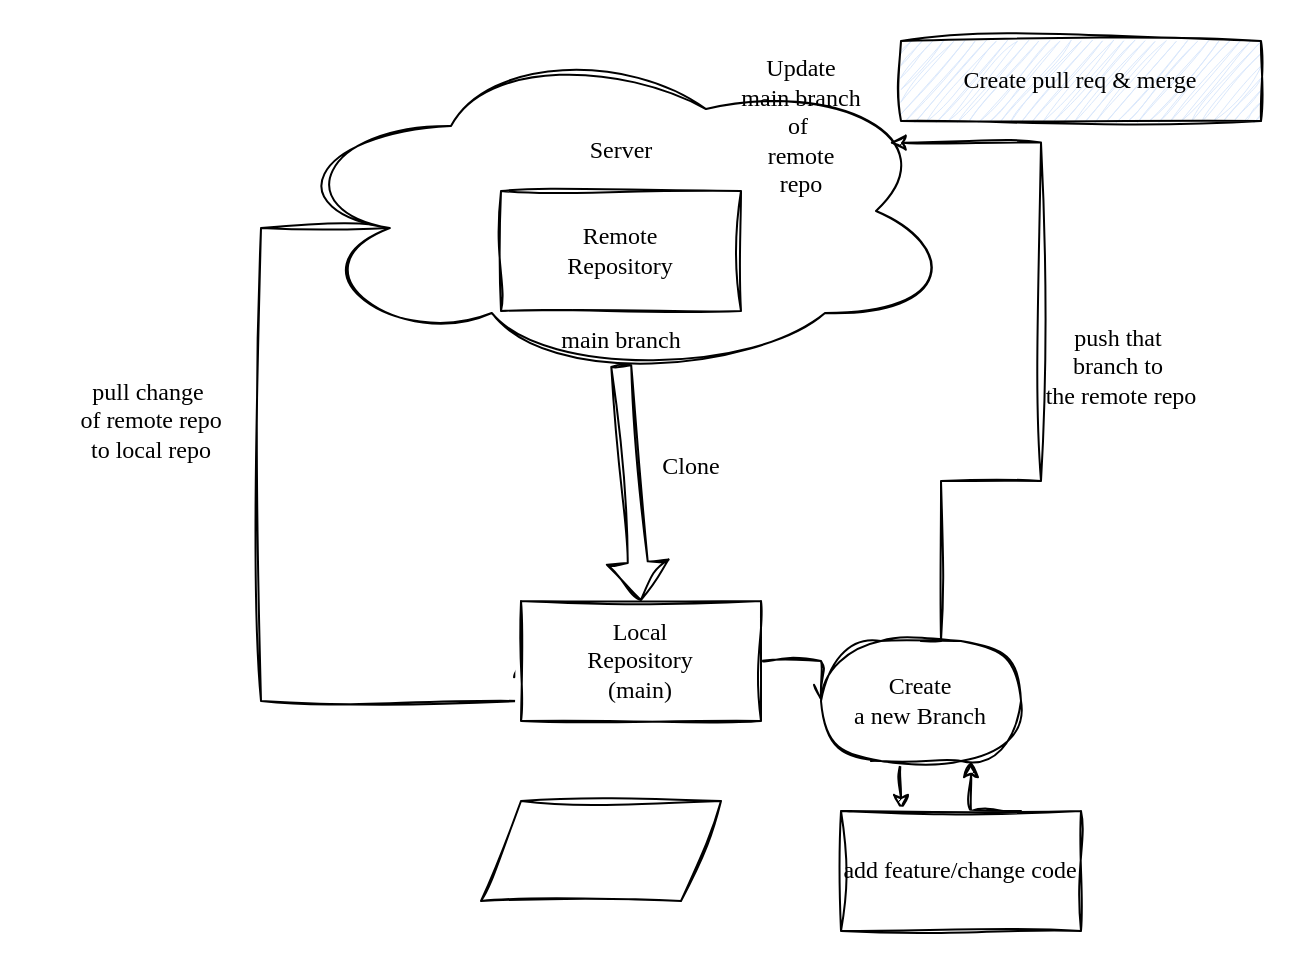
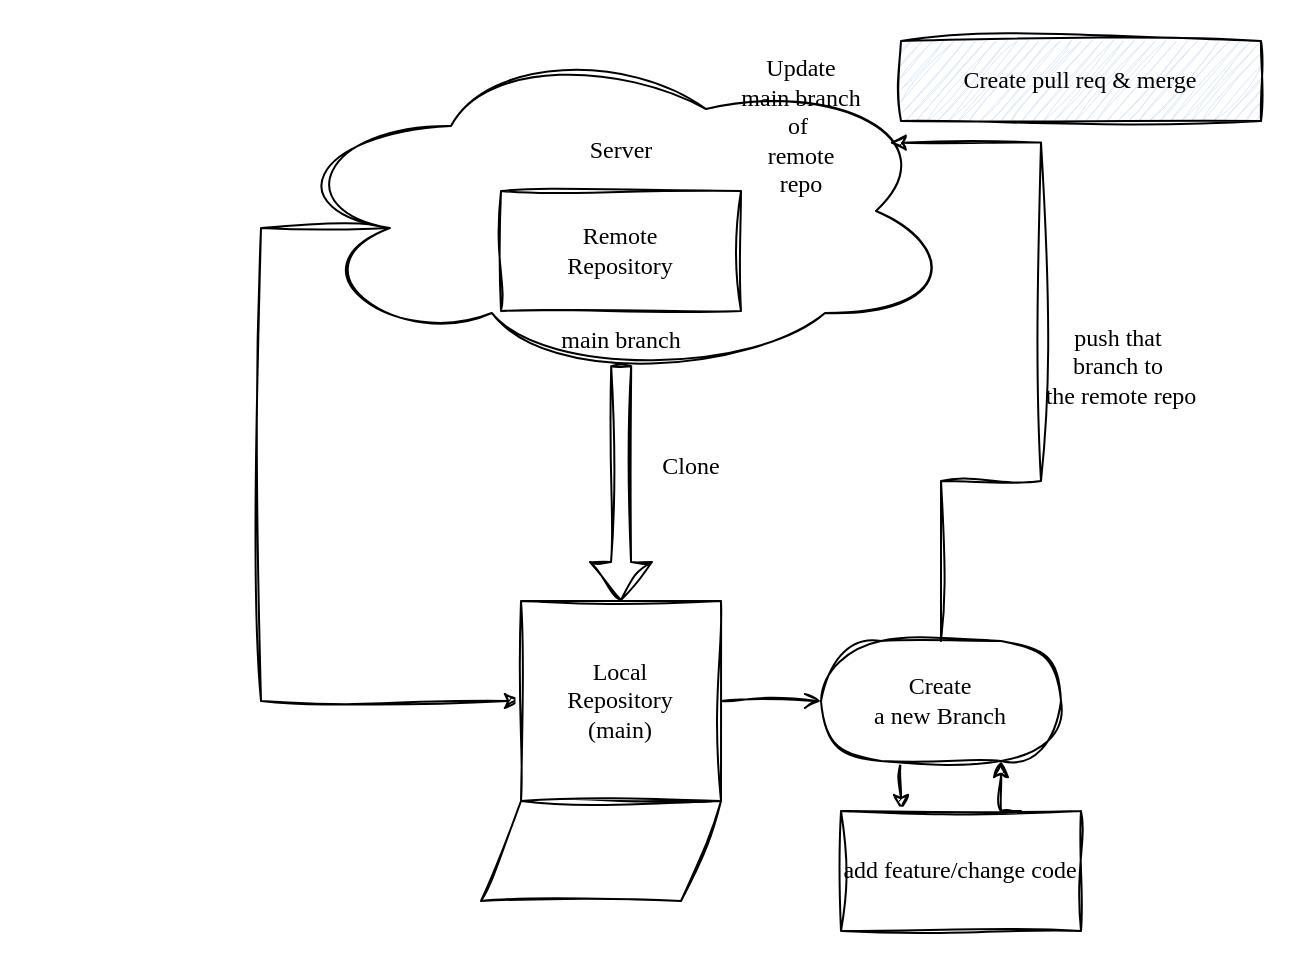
  <mxCell id="0" />
  <mxCell id="1" parent="0" />
  <mxCell id="2" style="edgeStyle=orthogonalEdgeStyle;rounded=0;sketch=1;hachureGap=4;jiggle=2;curveFitting=1;orthogonalLoop=1;jettySize=auto;html=1;exitX=0.16;exitY=0.55;exitDx=0;exitDy=0;exitPerimeter=0;entryX=0;entryY=0.5;entryDx=0;entryDy=0;fontFamily=Architects Daughter;fontSource=https%3A%2F%2Ffonts.googleapis.com%2Fcss%3Ffamily%3DArchitects%2BDaughter;" edge="1" parent="1" source="3" target="8"><mxGeometry relative="1" as="geometry"><Array as="points"><mxPoint x="130" y="114" /><mxPoint x="130" y="350" /></Array></mxGeometry></mxCell>
  <mxCell id="3" value="" style="ellipse;shape=cloud;whiteSpace=wrap;html=1;sketch=1;hachureGap=4;jiggle=2;curveFitting=1;fontFamily=Architects Daughter;fontSource=https%3A%2F%2Ffonts.googleapis.com%2Fcss%3Ffamily%3DArchitects%2BDaughter;" vertex="1" parent="1"><mxGeometry x="140" width="340" height="170" as="geometry" y="20" /></mxCell>
  <mxCell id="4" value="push that&amp;nbsp;&lt;div&gt;branch to&amp;nbsp;&lt;/div&gt;&lt;div&gt;the remote repo&lt;/div&gt;" style="text;html=1;align=center;verticalAlign=middle;resizable=0;points=[];autosize=1;strokeColor=none;fillColor=none;fontFamily=Architects Daughter;fontSource=https%3A%2F%2Ffonts.googleapis.com%2Fcss%3Ffamily%3DArchitects%2BDaughter;" vertex="1" parent="1"><mxGeometry x="500" y="153" width="120" height="60" as="geometry" /></mxCell>
  <mxCell id="5" value="Remote&lt;div&gt;Repository&lt;/div&gt;" style="rounded=0;whiteSpace=wrap;html=1;sketch=1;hachureGap=4;jiggle=2;curveFitting=1;fontFamily=Architects Daughter;fontSource=https%3A%2F%2Ffonts.googleapis.com%2Fcss%3Ffamily%3DArchitects%2BDaughter;" vertex="1" parent="1"><mxGeometry x="250" y="95" width="120" height="60" as="geometry" /></mxCell>
  <mxCell id="6" value="Server" style="text;html=1;align=center;verticalAlign=middle;resizable=0;points=[];autosize=1;strokeColor=none;fillColor=none;fontFamily=Architects Daughter;fontSource=https%3A%2F%2Ffonts.googleapis.com%2Fcss%3Ffamily%3DArchitects%2BDaughter;" vertex="1" parent="1"><mxGeometry x="280" y="60" width="60" height="30" as="geometry" /></mxCell>
  <mxCell id="7" style="edgeStyle=orthogonalEdgeStyle;rounded=0;sketch=1;hachureGap=4;jiggle=2;curveFitting=1;orthogonalLoop=1;jettySize=auto;html=1;exitX=1;exitY=0.5;exitDx=0;exitDy=0;entryX=0;entryY=0.5;entryDx=0;entryDy=0;fontFamily=Architects Daughter;fontSource=https%3A%2F%2Ffonts.googleapis.com%2Fcss%3Ffamily%3DArchitects%2BDaughter;endArrow=open;" edge="1" parent="1" source="8" target="14"><mxGeometry relative="1" as="geometry" /></mxCell>
- <mxCell id="8" value="Local&lt;div&gt;Repository&lt;/div&gt;&lt;div&gt;(main&lt;span style=&quot;background-color: initial;&quot;&gt;)&lt;/span&gt;&lt;/div&gt;" style="whiteSpace=wrap;html=1;aspect=fixed;sketch=1;hachureGap=4;jiggle=2;curveFitting=1;fontFamily=Architects Daughter;fontSource=https%3A%2F%2Ffonts.googleapis.com%2Fcss%3Ffamily%3DArchitects%2BDaughter;" vertex="1" parent="1"><mxGeometry x="260" y="300" width="120" height="60" as="geometry" /></mxCell>
+ <mxCell id="8" value="Local&lt;div&gt;Repository&lt;/div&gt;&lt;div&gt;(main&lt;span style=&quot;background-color: initial;&quot;&gt;)&lt;/span&gt;&lt;/div&gt;" style="whiteSpace=wrap;html=1;aspect=fixed;sketch=1;hachureGap=4;jiggle=2;curveFitting=1;fontFamily=Architects Daughter;fontSource=https%3A%2F%2Ffonts.googleapis.com%2Fcss%3Ffamily%3DArchitects%2BDaughter;" vertex="1" parent="1"><mxGeometry x="260" y="300" width="100" height="100" as="geometry" /></mxCell>
  <mxCell id="9" value="main branch" style="text;html=1;align=center;verticalAlign=middle;resizable=0;points=[];autosize=1;strokeColor=none;fillColor=none;fontFamily=Architects Daughter;fontSource=https%3A%2F%2Ffonts.googleapis.com%2Fcss%3Ffamily%3DArchitects%2BDaughter;" vertex="1" parent="1"><mxGeometry x="265" y="155" width="90" height="30" as="geometry" /></mxCell>
  <mxCell id="10" value="" style="shape=flexArrow;endArrow=classic;html=1;rounded=0;sketch=1;hachureGap=4;jiggle=2;curveFitting=1;fontFamily=Architects Daughter;fontSource=https%3A%2F%2Ffonts.googleapis.com%2Fcss%3Ffamily%3DArchitects%2BDaughter;exitX=0.501;exitY=0.903;exitDx=0;exitDy=0;exitPerimeter=0;entryX=0.5;entryY=0;entryDx=0;entryDy=0;" edge="1" parent="1" source="9" target="8"><mxGeometry width="50" height="50" relative="1" as="geometry"><mxPoint x="250" y="210" as="sourcePoint" /><mxPoint x="300" y="260" as="targetPoint" /></mxGeometry></mxCell>
  <mxCell id="11" value="" style="shape=parallelogram;perimeter=parallelogramPerimeter;whiteSpace=wrap;html=1;fixedSize=1;sketch=1;hachureGap=4;jiggle=2;curveFitting=1;fontFamily=Architects Daughter;fontSource=https%3A%2F%2Ffonts.googleapis.com%2Fcss%3Ffamily%3DArchitects%2BDaughter;" vertex="1" parent="1"><mxGeometry x="240" y="400" width="120" height="50" as="geometry" /></mxCell>
  <mxCell id="12" value="Clone" style="text;html=1;align=center;verticalAlign=middle;resizable=0;points=[];autosize=1;strokeColor=none;fillColor=none;fontFamily=Architects Daughter;fontSource=https%3A%2F%2Ffonts.googleapis.com%2Fcss%3Ffamily%3DArchitects%2BDaughter;" vertex="1" parent="1"><mxGeometry x="320" y="218" width="50" height="30" as="geometry" /></mxCell>
  <mxCell id="13" style="edgeStyle=orthogonalEdgeStyle;rounded=0;sketch=1;hachureGap=4;jiggle=2;curveFitting=1;orthogonalLoop=1;jettySize=auto;html=1;exitX=0.25;exitY=1;exitDx=0;exitDy=0;entryX=0.25;entryY=0;entryDx=0;entryDy=0;fontFamily=Architects Daughter;fontSource=https%3A%2F%2Ffonts.googleapis.com%2Fcss%3Ffamily%3DArchitects%2BDaughter;" edge="1" parent="1" source="14" target="16"><mxGeometry relative="1" as="geometry" /></mxCell>
- <mxCell id="14" value="Create&lt;div&gt;a new Branch&lt;/div&gt;" style="rounded=1;whiteSpace=wrap;html=1;sketch=1;hachureGap=4;jiggle=2;curveFitting=1;fontFamily=Architects Daughter;fontSource=https%3A%2F%2Ffonts.googleapis.com%2Fcss%3Ffamily%3DArchitects%2BDaughter;arcSize=50;" vertex="1" parent="1"><mxGeometry x="410" y="320" width="100" height="60" as="geometry" /></mxCell>
+ <mxCell id="14" value="Create&lt;div&gt;a new Branch&lt;/div&gt;" style="rounded=1;whiteSpace=wrap;html=1;sketch=1;hachureGap=4;jiggle=2;curveFitting=1;fontFamily=Architects Daughter;fontSource=https%3A%2F%2Ffonts.googleapis.com%2Fcss%3Ffamily%3DArchitects%2BDaughter;arcSize=50;" vertex="1" parent="1"><mxGeometry x="410" y="320" width="120" height="60" as="geometry" /></mxCell>
  <mxCell id="15" style="edgeStyle=orthogonalEdgeStyle;rounded=0;sketch=1;hachureGap=4;jiggle=2;curveFitting=1;orthogonalLoop=1;jettySize=auto;html=1;exitX=0.75;exitY=0;exitDx=0;exitDy=0;entryX=0.75;entryY=1;entryDx=0;entryDy=0;fontFamily=Architects Daughter;fontSource=https%3A%2F%2Ffonts.googleapis.com%2Fcss%3Ffamily%3DArchitects%2BDaughter;" edge="1" parent="1" source="16" target="14"><mxGeometry relative="1" as="geometry" /></mxCell>
  <mxCell id="16" value="add feature/change code" style="rounded=0;whiteSpace=wrap;html=1;sketch=1;hachureGap=4;jiggle=2;curveFitting=1;fontFamily=Architects Daughter;fontSource=https%3A%2F%2Ffonts.googleapis.com%2Fcss%3Ffamily%3DArchitects%2BDaughter;" vertex="1" parent="1"><mxGeometry x="420" y="405" width="120" height="60" as="geometry" /></mxCell>
  <mxCell id="17" style="edgeStyle=orthogonalEdgeStyle;rounded=0;sketch=1;hachureGap=4;jiggle=2;curveFitting=1;orthogonalLoop=1;jettySize=auto;html=1;exitX=0.5;exitY=0;exitDx=0;exitDy=0;entryX=0.895;entryY=0.299;entryDx=0;entryDy=0;entryPerimeter=0;fontFamily=Architects Daughter;fontSource=https%3A%2F%2Ffonts.googleapis.com%2Fcss%3Ffamily%3DArchitects%2BDaughter;" edge="1" parent="1" source="14" target="3"><mxGeometry relative="1" as="geometry"><Array as="points"><mxPoint x="470" y="240" /><mxPoint x="520" y="240" /><mxPoint x="520" y="71" /></Array></mxGeometry></mxCell>
  <mxCell id="18" value="Create pull req &amp;amp; merge" style="rounded=0;whiteSpace=wrap;html=1;sketch=1;hachureGap=4;jiggle=2;curveFitting=1;fontFamily=Architects Daughter;fontSource=https%3A%2F%2Ffonts.googleapis.com%2Fcss%3Ffamily%3DArchitects%2BDaughter;fillColor=#dae8fc;" vertex="1" parent="1"><mxGeometry x="450" width="180" height="40" as="geometry" y="20" /></mxCell>
  <mxCell id="19" value="Update&lt;div&gt;main branch&lt;/div&gt;&lt;div&gt;of&amp;nbsp;&lt;/div&gt;&lt;div&gt;remote&lt;/div&gt;&lt;div&gt;repo&lt;/div&gt;&lt;div&gt;&lt;br&gt;&lt;/div&gt;" style="text;html=1;align=center;verticalAlign=middle;resizable=0;points=[];autosize=1;strokeColor=none;fillColor=none;fontFamily=Architects Daughter;fontSource=https%3A%2F%2Ffonts.googleapis.com%2Fcss%3Ffamily%3DArchitects%2BDaughter;" vertex="1" parent="1"><mxGeometry x="355" width="90" height="100" as="geometry" y="20" /></mxCell>
- <mxCell id="20" value="pull change&amp;nbsp;&lt;div&gt;of&lt;span style=&quot;background-color: initial;&quot;&gt;&amp;nbsp;remote repo&lt;/span&gt;&lt;/div&gt;&lt;div&gt;to local repo&lt;/div&gt;" style="text;html=1;align=center;verticalAlign=middle;resizable=0;points=[];autosize=1;strokeColor=none;fillColor=none;fontFamily=Architects Daughter;fontSource=https%3A%2F%2Ffonts.googleapis.com%2Fcss%3Ffamily%3DArchitects%2BDaughter;" vertex="1" parent="1"><mxGeometry x="20" y="180" width="110" height="60" as="geometry" /></mxCell>
